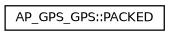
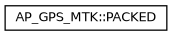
  digraph {
    rankdir=TB
-   n1 [color=black fillcolor=white fontname=Helvetica fontsize=10 height=0.2 label="AP_GPS_GPS::PACKED" shape=record style=filled width=0.4]
+   n1 [color=black fillcolor=white fontname=Helvetica fontsize=10 height=0.2 label="AP_GPS_MTK::PACKED" shape=record style=filled width=0.4]
  }
